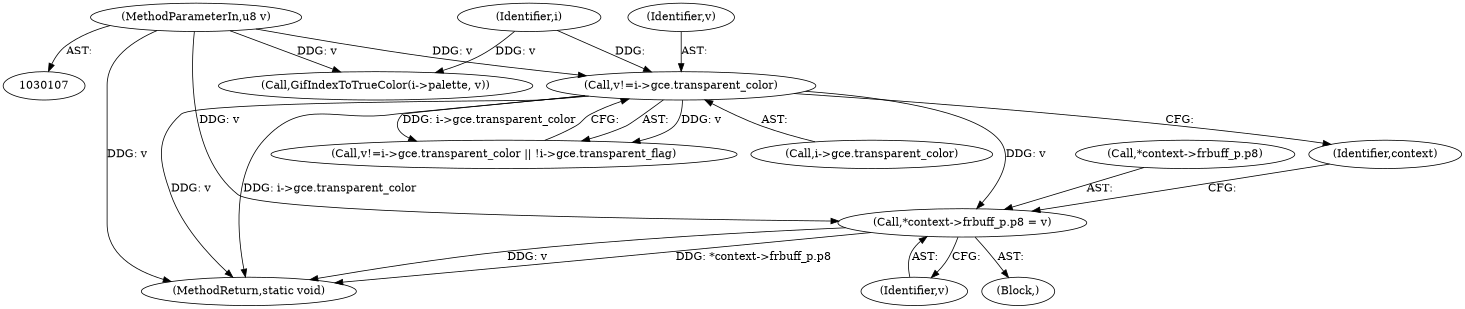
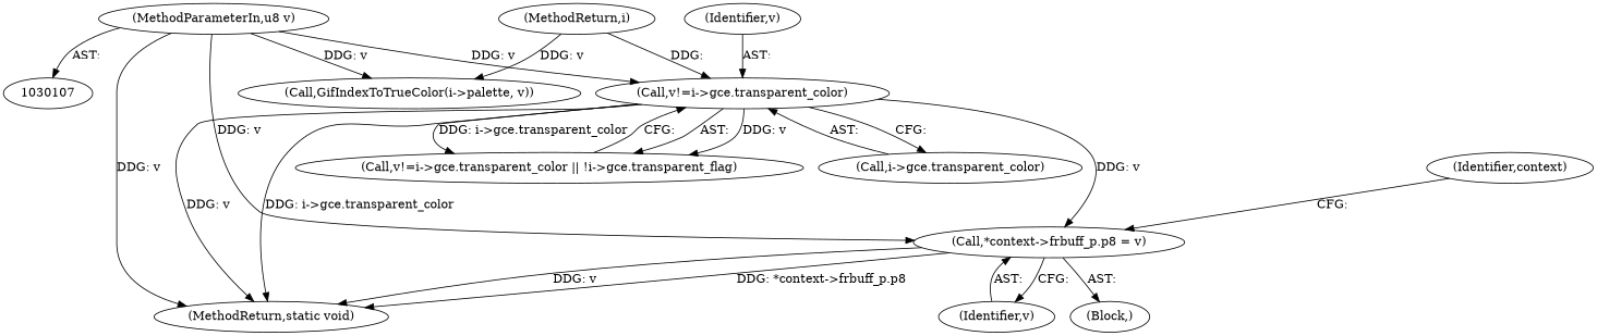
  digraph {
    n1 [label="(Call,*context->frbuff_p.p8 = v)"]
    n2 [label="(Block,)"]
    n3 [label="(MethodReturn,static void)"]
    n4 [label="(Identifier,v)"]
    n5 [label="(Call,v!=i->gce.transparent_color)"]
    n6 [label="(Call,v!=i->gce.transparent_color || !i->gce.transparent_flag)"]
    n7 [label="(Call,i->gce.transparent_color)"]
    n8 [label="(Call,GifIndexToTrueColor(i->palette, v))"]
    n9 [label="(MethodParameterIn,u8 v)"]
    n10 [label=1030107]
    n11 [label="(Identifier,context)"]
-   n12 [label="(Call,*context->frbuff_p.p8)"]
    n13 [label="(Identifier,v)"]
-   n14 [label="(Identifier,i)"]
+   n14 [label="(MethodReturn,i)"]
    n1 -> n2 [label="AST: "]
    n1 -> n3 [label="DDG: *context->frbuff_p.p8"]
    n1 -> n3 [label="DDG: v"]
    n1 -> n4 [label="CFG: "]
    n4 -> n1 [label="AST: "]
    n5 -> n1 [label="DDG: v"]
    n5 -> n3 [label="DDG: v"]
    n5 -> n3 [label="DDG: i->gce.transparent_color"]
    n5 -> n6 [label="AST: "]
    n5 -> n6 [label="DDG: v"]
    n5 -> n6 [label="DDG: i->gce.transparent_color"]
-   n5 -> n11 [label="CFG: "]
+   n5 -> n7 [label="CFG: "]
    n6 -> n5 [label="CFG: "]
    n7 -> n5 [label="AST: "]
    n9 -> n1 [label="DDG: v"]
    n9 -> n3 [label="DDG: v"]
    n9 -> n5 [label="DDG: v"]
    n9 -> n8 [label="DDG: v"]
    n9 -> n10 [label="AST: "]
    n11 -> n1 [label="CFG: "]
-   n12 -> n1 [label="AST: "]
    n13 -> n5 [label="AST: "]
    n14 -> n5 [label="DDG: "]
    n14 -> n8 [label="DDG: v"]
  }
